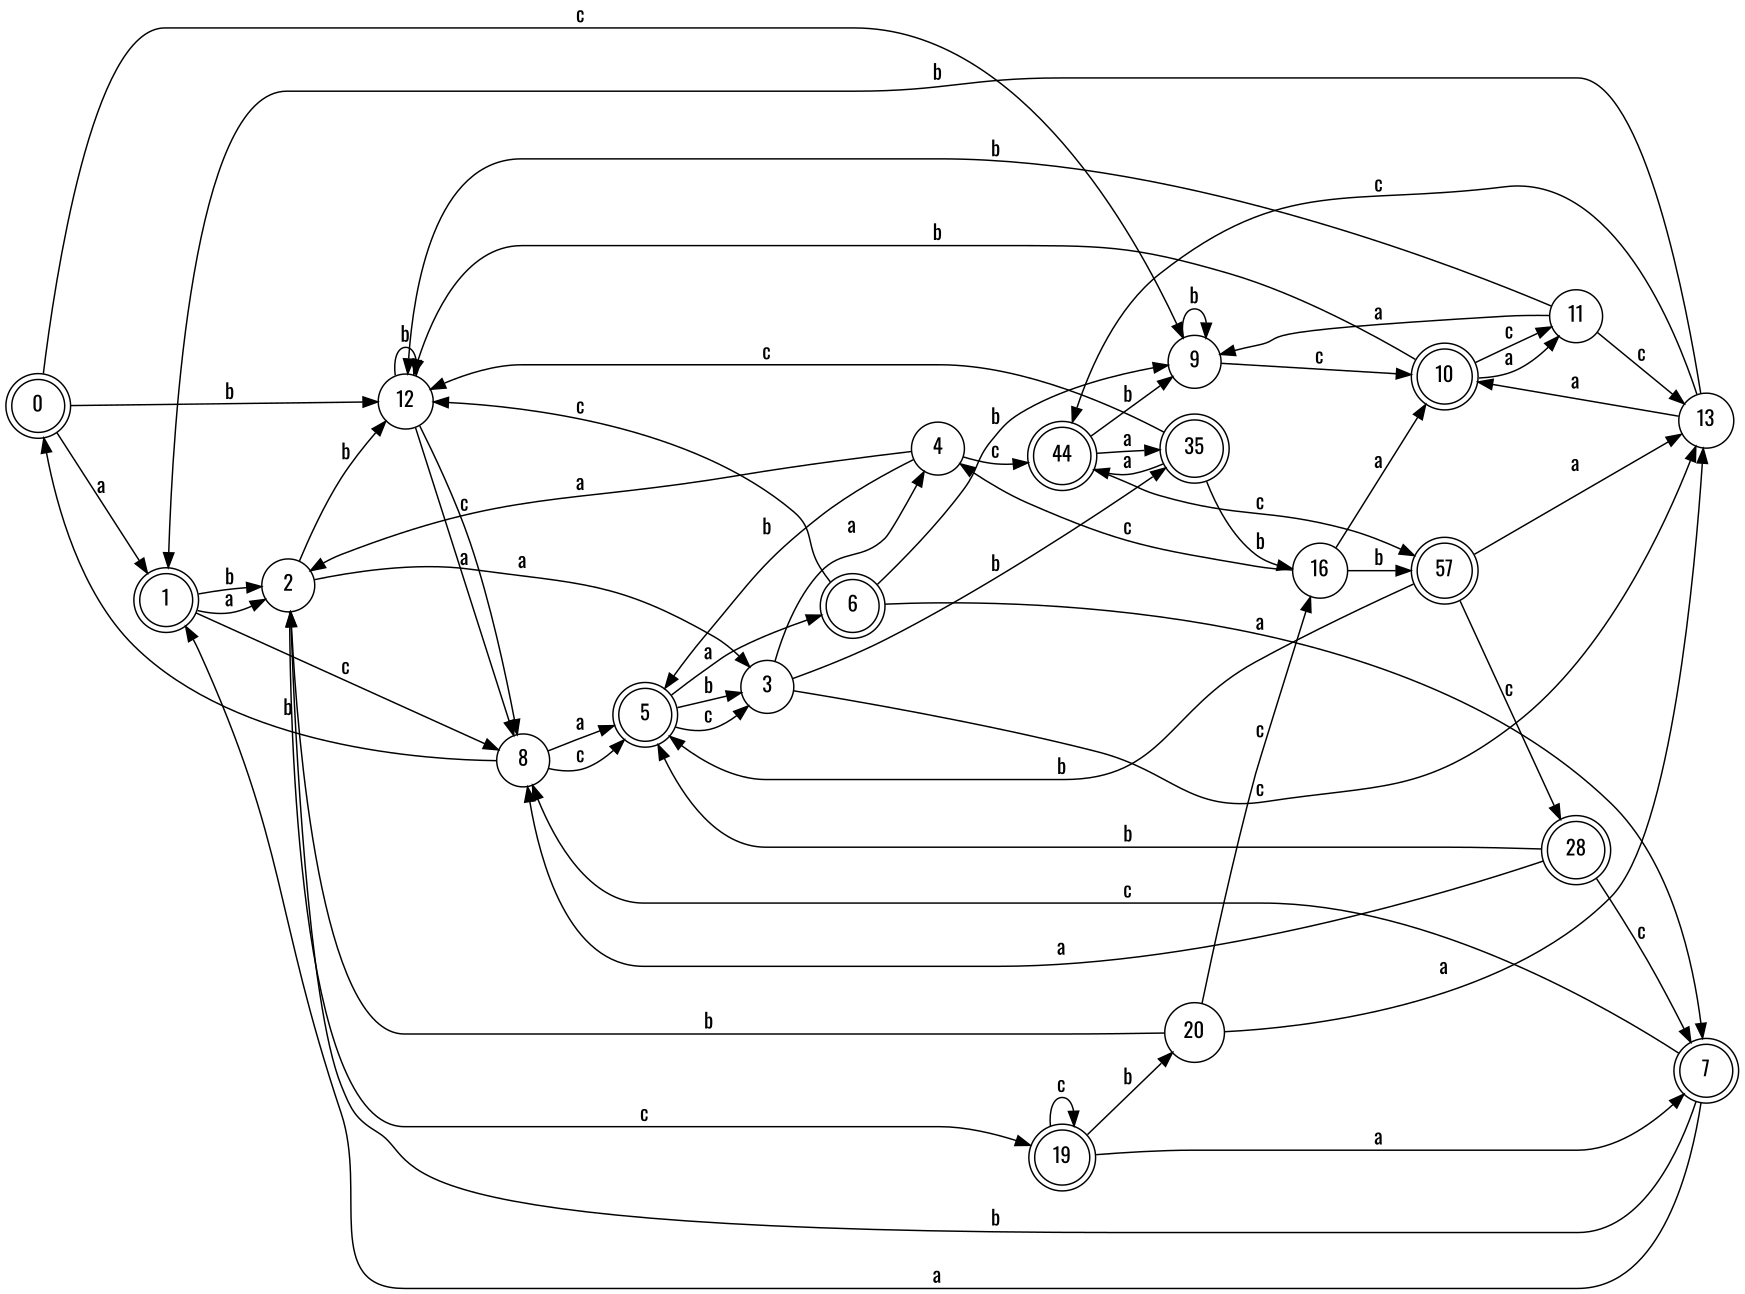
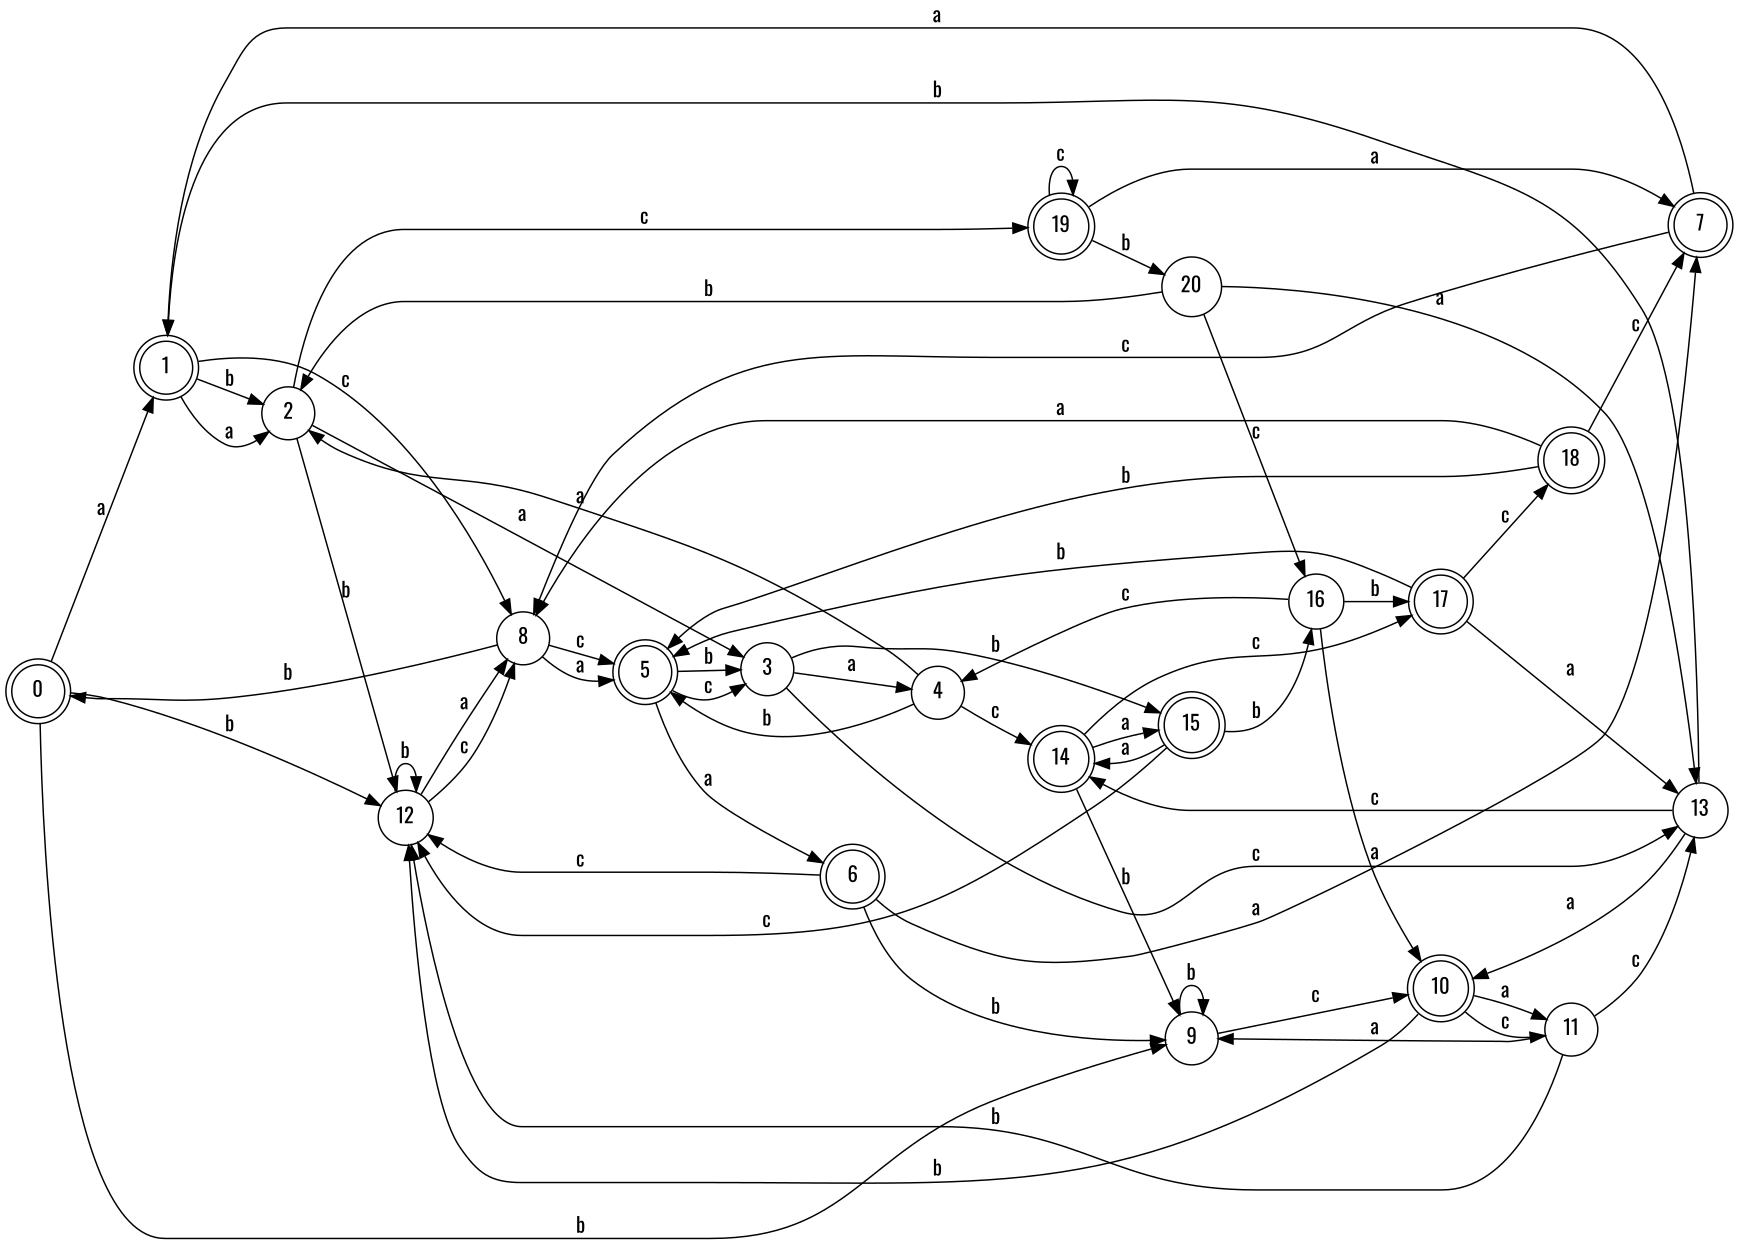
  digraph {
    fontname=Oswald
    rankdir=LR
    node [color=black fillcolor=white fontname=Oswald shape=doublecircle style="rounded,filled"]
    edge [fontname=Oswald]
    n1 [label=0]
    n2 [label=1]
    n3 [label=9 shape=circle style=filled]
    n4 [label=12 shape=circle style=filled]
    n5 [label=2 shape=circle style=filled]
    n6 [label=8 shape=circle style=filled]
    n7 [label=10]
    n8 [label=3 shape=circle style=filled]
    n9 [label=19]
    n10 [label=5]
    n11 [label=4 shape=circle style=filled]
    n12 [label=13 shape=circle style=filled]
-   n13 [label=35]
+   n13 [label=15]
    n14 [label=7]
    n15 [label=20 shape=circle style=filled]
-   n16 [label=44]
+   n16 [label=14]
    n17 [label=16 shape=circle style=filled]
    n18 [label=6]
-   n19 [label=57]
+   n19 [label=17]
    n20 [label=11 shape=circle style=filled]
-   n21 [label=28]
+   n21 [label=18]
    n1 -> n2 [label=a]
-   n1 -> n3 [label=c]
+   n1 -> n3 [label=b]
    n1 -> n4 [label=b]
    n2 -> n5 [label=a]
    n2 -> n5 [label=b]
    n2 -> n6 [label=c]
    n3 -> n3 [label=b]
    n3 -> n7 [label=c]
    n4 -> n4 [label=b]
    n4 -> n6 [label=a]
    n4 -> n6 [label=c]
    n5 -> n4 [label=b]
    n5 -> n8 [label=a]
    n5 -> n9 [label=c]
    n6 -> n1 [label=b]
    n6 -> n10 [label=a]
    n6 -> n10 [label=c]
    n7 -> n4 [label=b]
    n7 -> n20 [label=a]
    n7 -> n20 [label=c]
    n8 -> n11 [label=a]
    n8 -> n12 [label=c]
    n8 -> n13 [label=b]
    n9 -> n9 [label=c]
    n9 -> n14 [label=a]
    n9 -> n15 [label=b]
    n10 -> n8 [label=b]
    n10 -> n8 [label=c]
    n10 -> n18 [label=a]
    n11 -> n5 [label=a]
    n11 -> n10 [label=b]
    n11 -> n16 [label=c]
    n12 -> n2 [label=b]
    n12 -> n7 [label=a]
    n12 -> n16 [label=c]
    n13 -> n4 [label=c]
    n13 -> n16 [label=a]
    n13 -> n17 [label=b]
    n14 -> n2 [label=a]
-   n14 -> n5 [label=b]
    n14 -> n6 [label=c]
    n15 -> n5 [label=b]
    n15 -> n12 [label=a]
    n15 -> n17 [label=c]
    n16 -> n3 [label=b]
    n16 -> n13 [label=a]
    n16 -> n19 [label=c]
    n17 -> n7 [label=a]
    n17 -> n11 [label=c]
    n17 -> n19 [label=b]
    n18 -> n3 [label=b]
    n18 -> n4 [label=c]
    n18 -> n14 [label=a]
    n19 -> n10 [label=b]
    n19 -> n12 [label=a]
    n19 -> n21 [label=c]
    n20 -> n3 [label=a]
    n20 -> n4 [label=b]
    n20 -> n12 [label=c]
    n21 -> n6 [label=a]
    n21 -> n10 [label=b]
    n21 -> n14 [label=c]
  }
